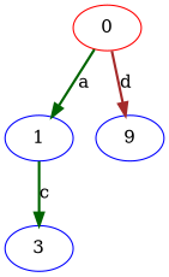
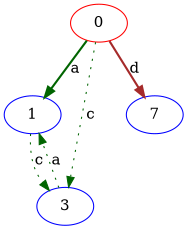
  strict digraph {
    node [color=blue]
    edge [color=darkgreen style=bold]
    0 [color=red]
    1
    n3 [label=3]
-   7 [label=9]
+   7
    0 -> 1 [label=a]
+   0 -> n3 [label=c style=dotted]
    0 -> 7 [color=brown label=d]
-   1 -> n3 [label=c]
+   1 -> n3 [label=c style=dotted]
+   n3 -> 1 [label=a style=dotted]
  }
